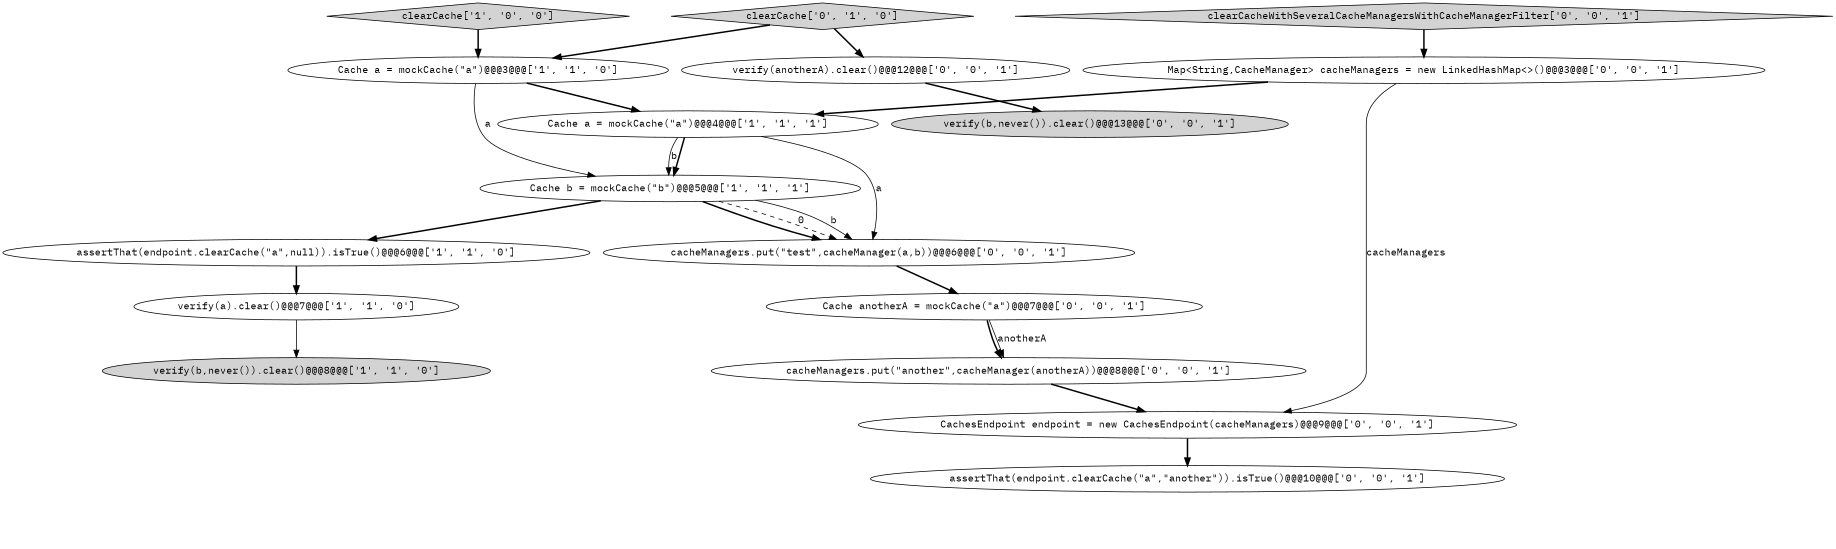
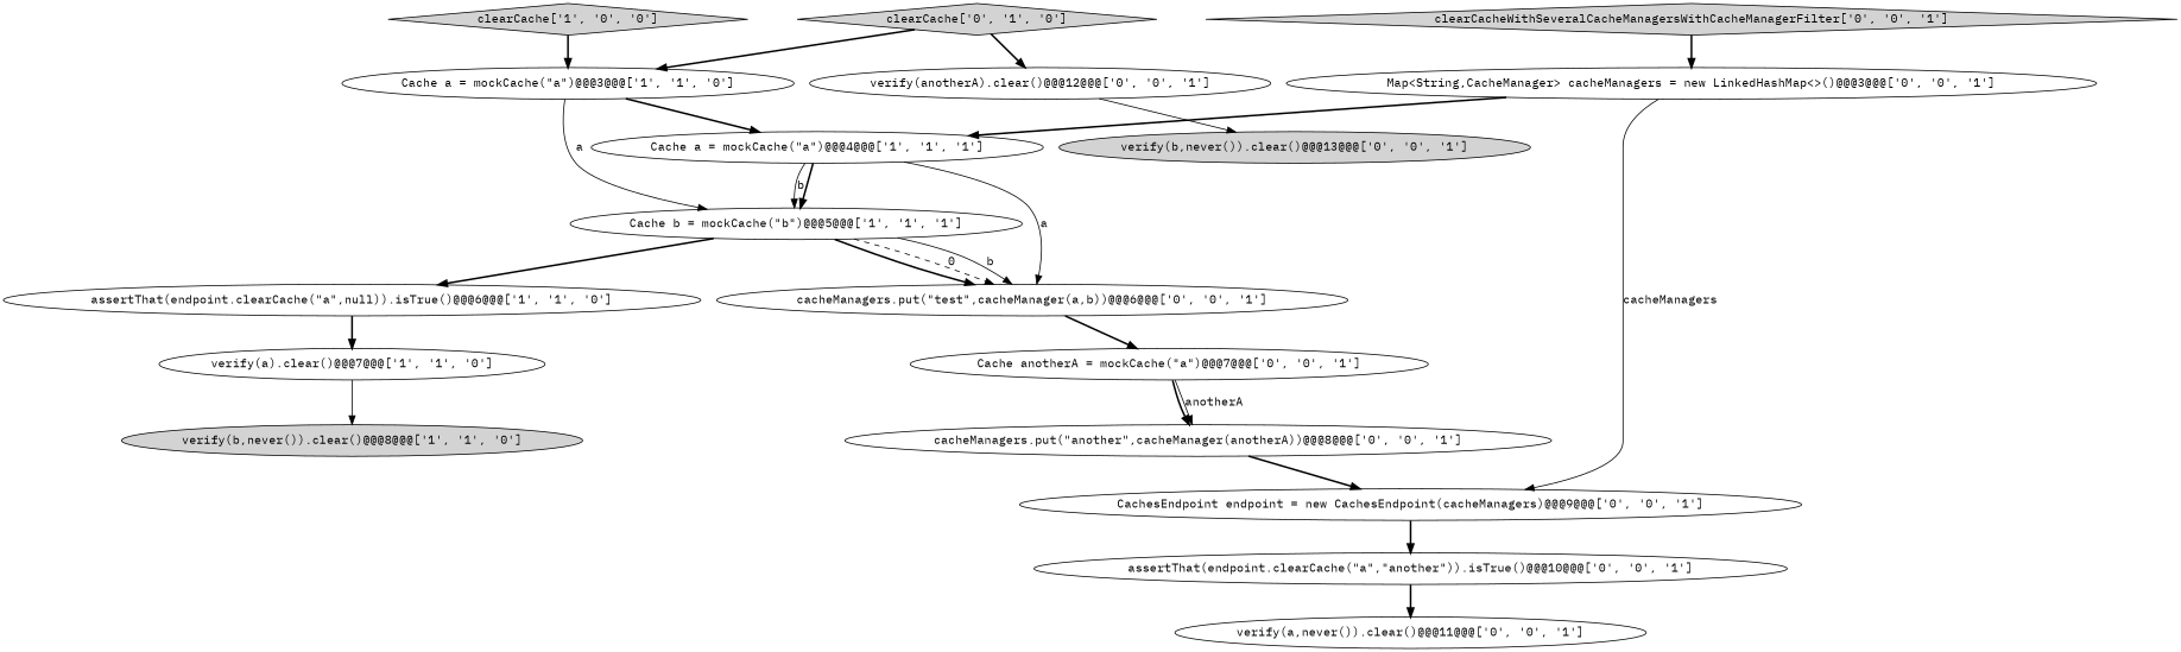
  digraph {
    fontname="IBM Plex Mono"
    node [fillcolor=white fontname="IBM Plex Mono" shape=ellipse style=filled]
    edge [fontname="IBM Plex Mono" style=bold]
    n1 [label="Cache a = mockCache(\"a\")@@@3@@@['1', '1', '0']"]
    n2 [label="Cache a = mockCache(\"a\")@@@4@@@['1', '1', '1']"]
    n3 [label="Cache b = mockCache(\"b\")@@@5@@@['1', '1', '1']"]
    n4 [label="cacheManagers.put(\"test\",cacheManager(a,b))@@@6@@@['0', '0', '1']"]
    n5 [label="assertThat(endpoint.clearCache(\"a\",null)).isTrue()@@@6@@@['1', '1', '0']"]
    n6 [label="Cache anotherA = mockCache(\"a\")@@@7@@@['0', '0', '1']"]
    n7 [label="verify(anotherA).clear()@@@12@@@['0', '0', '1']"]
    n8 [fillcolor=lightgray label="verify(b,never()).clear()@@@13@@@['0', '0', '1']"]
    n9 [label="cacheManagers.put(\"another\",cacheManager(anotherA))@@@8@@@['0', '0', '1']"]
    n10 [label="CachesEndpoint endpoint = new CachesEndpoint(cacheManagers)@@@9@@@['0', '0', '1']"]
    n11 [label="assertThat(endpoint.clearCache(\"a\",\"another\")).isTrue()@@@10@@@['0', '0', '1']"]
    n12 [fillcolor=lightgray label="clearCacheWithSeveralCacheManagersWithCacheManagerFilter['0', '0', '1']" shape=diamond]
    n13 [label="Map<String,CacheManager> cacheManagers = new LinkedHashMap<>()@@@3@@@['0', '0', '1']"]
    n14 [fillcolor=lightgray label="clearCache['0', '1', '0']" shape=diamond]
    n15 [label="verify(a).clear()@@@7@@@['1', '1', '0']"]
    n16 [fillcolor=lightgray label="verify(b,never()).clear()@@@8@@@['1', '1', '0']"]
+   n17 [label="verify(a,never()).clear()@@@11@@@['0', '0', '1']"]
    n18 [fillcolor=lightgray label="clearCache['1', '0', '0']" shape=diamond]
    n1 -> n2
    n1 -> n3 [label=a style=solid]
    n2 -> n3
    n2 -> n3 [label=b style=solid]
    n2 -> n4 [label=a style=solid]
    n3 -> n4
    n3 -> n4 [label=0 style=dashed]
    n3 -> n4 [label=b style=solid]
    n3 -> n5
    n4 -> n6
    n5 -> n15
    n6 -> n9 [label=anotherA style=solid]
    n6 -> n9
-   n7 -> n8
+   n7 -> n8 [style=solid]
    n9 -> n10
    n10 -> n11
+   n11 -> n17
    n12 -> n13
    n13 -> n2
    n13 -> n10 [label=cacheManagers style=solid]
    n14 -> n1
    n14 -> n7
    n15 -> n16 [style=solid]
    n18 -> n1
  }
